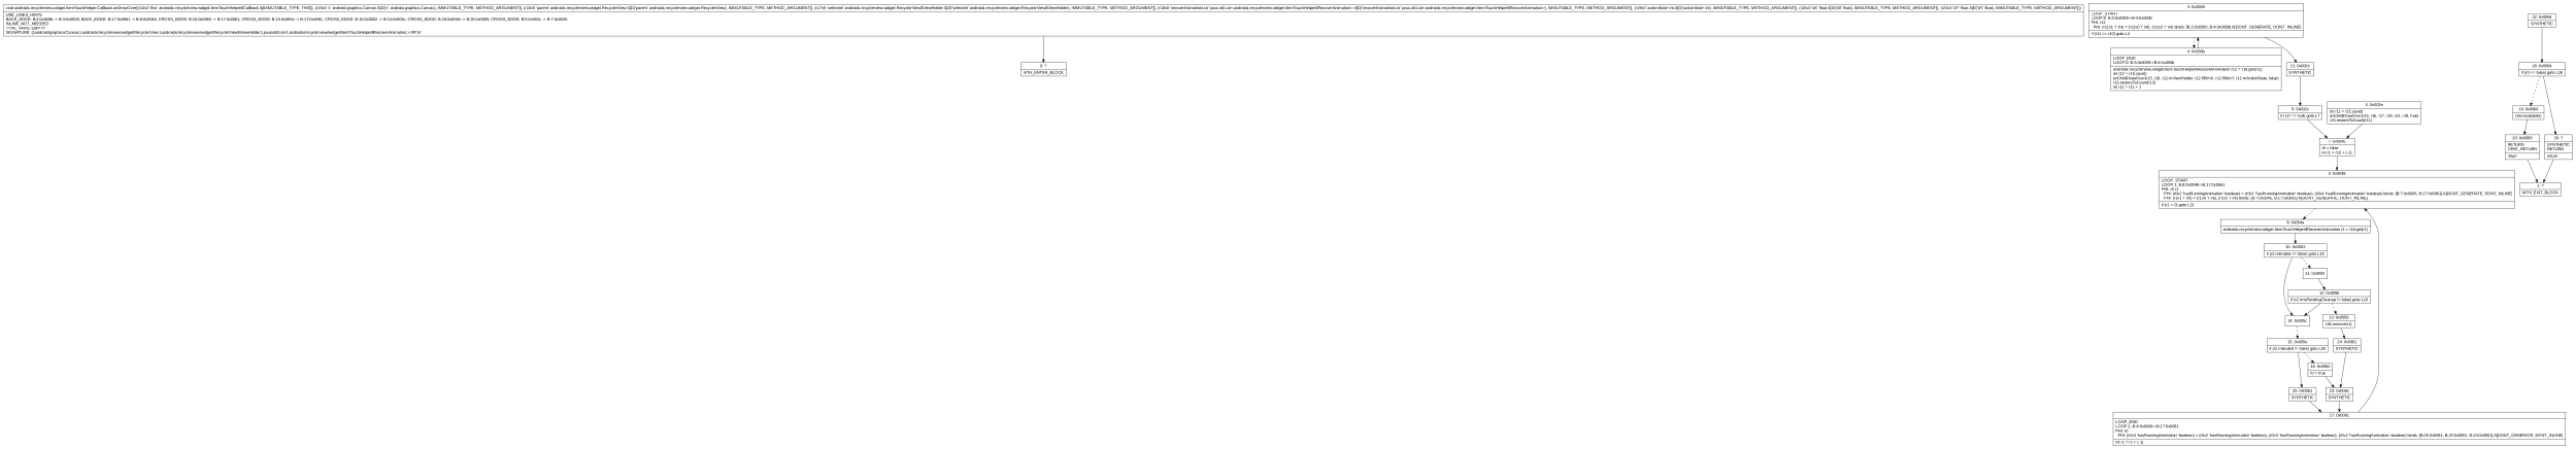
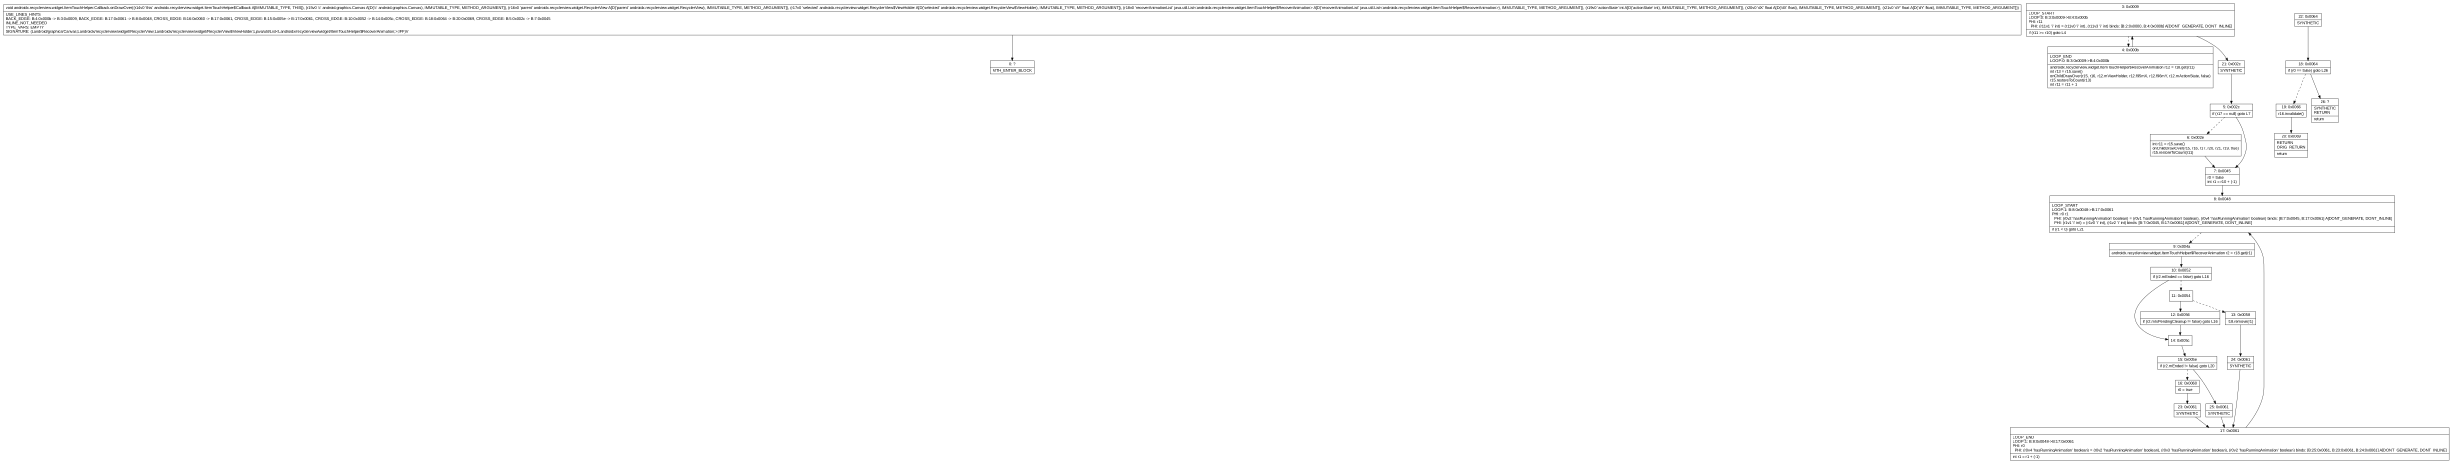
  digraph {
    fontname="Liberation Sans"
    node [fontname="Liberation Sans" shape=record]
    edge [fontname="Liberation Sans"]
    n1 [label="{0\:\ ?|MTH_ENTER_BLOCK\l}"]
    n2 [label="{3\:\ 0x0009|LOOP_START\lLOOP:0: B:3:0x0009\-\>B:4:0x000b\lPHI: r11 \l  PHI: (r11v1 'i' int) = (r11v0 'i' int), (r11v3 'i' int) binds: [B:2:0x0000, B:4:0x000b] A[DONT_GENERATE, DONT_INLINE]\l|if (r11 \>= r10) goto L4\l}"]
    n3 [label="{4\:\ 0x000b|LOOP_END\lLOOP:0: B:3:0x0009\-\>B:4:0x000b\l|androidx.recyclerview.widget.ItemTouchHelper$RecoverAnimation r12 = r18.get(r11)\lint r13 = r15.save()\lonChildDrawOver(r15, r16, r12.mViewHolder, r12.f95mX, r12.f96mY, r12.mActionState, false)\lr15.restoreToCount(r13)\lint r11 = r11 + 1\l}"]
    n4 [label="{21\:\ 0x002c|SYNTHETIC\l}"]
    n5 [label="{5\:\ 0x002c|if (r17 == null) goto L7\l}"]
    n6 [label="{6\:\ 0x002e|int r11 = r15.save()\lonChildDrawOver(r15, r16, r17, r20, r21, r19, true)\lr15.restoreToCount(r11)\l}"]
    n7 [label="{7\:\ 0x0045|r0 = false\lint r1 = r10 + (\-1)\l}"]
    n8 [label="{8\:\ 0x0048|LOOP_START\lLOOP:1: B:8:0x0048\-\>B:17:0x0061\lPHI: r0 r1 \l  PHI: (r0v2 'hasRunningAnimation' boolean) = (r0v1 'hasRunningAnimation' boolean), (r0v4 'hasRunningAnimation' boolean) binds: [B:7:0x0045, B:17:0x0061] A[DONT_GENERATE, DONT_INLINE]\l  PHI: (r1v1 'i' int) = (r1v0 'i' int), (r1v2 'i' int) binds: [B:7:0x0045, B:17:0x0061] A[DONT_GENERATE, DONT_INLINE]\l|if (r1 \< 0) goto L21\l}"]
    n9 [label="{9\:\ 0x004a|androidx.recyclerview.widget.ItemTouchHelper$RecoverAnimation r2 = r18.get(r1)\l}"]
    n10 [label="{10\:\ 0x0052|if (r2.mEnded == false) goto L16\l}"]
    n11 [label="{22\:\ 0x0064|SYNTHETIC\l}"]
    n12 [label="{18\:\ 0x0064|if (r0 == false) goto L26\l}"]
    n13 [label="{11\:\ 0x0054}"]
    n14 [label="{14\:\ 0x005c}"]
    n15 [label="{12\:\ 0x0056|if (r2.mIsPendingCleanup != false) goto L16\l}"]
    n16 [label="{15\:\ 0x005e|if (r2.mEnded != false) goto L20\l}"]
    n17 [label="{13\:\ 0x0058|r18.remove(r1)\l}"]
    n18 [label="{24\:\ 0x0061|SYNTHETIC\l}"]
    n19 [label="{17\:\ 0x0061|LOOP_END\lLOOP:1: B:8:0x0048\-\>B:17:0x0061\lPHI: r0 \l  PHI: (r0v4 'hasRunningAnimation' boolean) = (r0v2 'hasRunningAnimation' boolean), (r0v3 'hasRunningAnimation' boolean), (r0v2 'hasRunningAnimation' boolean) binds: [B:25:0x0061, B:23:0x0061, B:24:0x0061] A[DONT_GENERATE, DONT_INLINE]\l|int r1 = r1 + (\-1)\l}"]
    n20 [label="{16\:\ 0x0060|r0 = true\l}"]
    n21 [label="{25\:\ 0x0061|SYNTHETIC\l}"]
    n22 [label="{23\:\ 0x0061|SYNTHETIC\l}"]
    n23 [label="{19\:\ 0x0066|r16.invalidate()\l}"]
    n24 [label="{26\:\ ?|SYNTHETIC\lRETURN\l|return\l}"]
    n25 [label="{20\:\ 0x0069|RETURN\lORIG_RETURN\l|return\l}"]
-   n26 [label="{1\:\ ?|MTH_EXIT_BLOCK\l}"]
    n27 [label="{void androidx.recyclerview.widget.ItemTouchHelper.Callback.onDrawOver((r14v0 'this' androidx.recyclerview.widget.ItemTouchHelper$Callback A[IMMUTABLE_TYPE, THIS]), (r15v0 'c' android.graphics.Canvas A[D('c' android.graphics.Canvas), IMMUTABLE_TYPE, METHOD_ARGUMENT]), (r16v0 'parent' androidx.recyclerview.widget.RecyclerView A[D('parent' androidx.recyclerview.widget.RecyclerView), IMMUTABLE_TYPE, METHOD_ARGUMENT]), (r17v0 'selected' androidx.recyclerview.widget.RecyclerView$ViewHolder A[D('selected' androidx.recyclerview.widget.RecyclerView$ViewHolder), IMMUTABLE_TYPE, METHOD_ARGUMENT]), (r18v0 'recoverAnimationList' java.util.List\<androidx.recyclerview.widget.ItemTouchHelper$RecoverAnimation\> A[D('recoverAnimationList' java.util.List\<androidx.recyclerview.widget.ItemTouchHelper$RecoverAnimation\>), IMMUTABLE_TYPE, METHOD_ARGUMENT]), (r19v0 'actionState' int A[D('actionState' int), IMMUTABLE_TYPE, METHOD_ARGUMENT]), (r20v0 'dX' float A[D('dX' float), IMMUTABLE_TYPE, METHOD_ARGUMENT]), (r21v0 'dY' float A[D('dY' float), IMMUTABLE_TYPE, METHOD_ARGUMENT]))  | USE_LINES_HINTS\lBACK_EDGE: B:4:0x000b \-\> B:3:0x0009, BACK_EDGE: B:17:0x0061 \-\> B:8:0x0048, CROSS_EDGE: B:16:0x0060 \-\> B:17:0x0061, CROSS_EDGE: B:15:0x005e \-\> B:17:0x0061, CROSS_EDGE: B:10:0x0052 \-\> B:14:0x005c, CROSS_EDGE: B:18:0x0064 \-\> B:20:0x0069, CROSS_EDGE: B:5:0x002c \-\> B:7:0x0045\lINLINE_NOT_NEEDED\lTYPE_VARS: EMPTY\lSIGNATURE: (Landroid\/graphics\/Canvas;Landroidx\/recyclerview\/widget\/RecyclerView;Landroidx\/recyclerview\/widget\/RecyclerView$ViewHolder;Ljava\/util\/List\<Landroidx\/recyclerview\/widget\/ItemTouchHelper$RecoverAnimation;\>;IFF)V\l}"]
    n2 -> n3 [style=dashed]
    n2 -> n4
    n3 -> n2
    n4 -> n5
+   n5 -> n6 [style=dashed]
    n5 -> n7
    n6 -> n7
    n7 -> n8
    n8 -> n9 [style=dashed]
    n9 -> n10
    n10 -> n13 [style=dashed]
    n10 -> n14
    n11 -> n12
    n12 -> n23 [style=dashed]
    n12 -> n24
    n13 -> n15
-   n14 -> n16 [style=dashed]
+   n14 -> n16
    n15 -> n14
-   n15 -> n17 [style=dashed]
+   n13 -> n17 [style=dashed]
    n16 -> n20 [style=dashed]
    n16 -> n21
    n17 -> n18
-   n18 -> n22
+   n18 -> n19
    n19 -> n8
    n20 -> n22
    n21 -> n19
    n22 -> n19
    n23 -> n25
-   n24 -> n26
-   n25 -> n26
    n27 -> n1
  }
